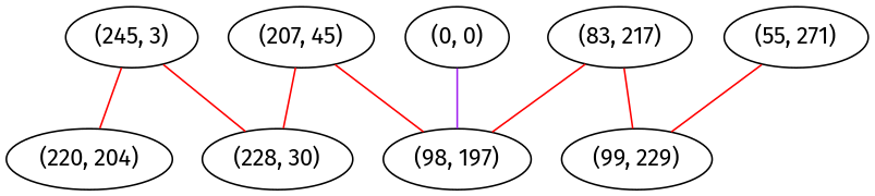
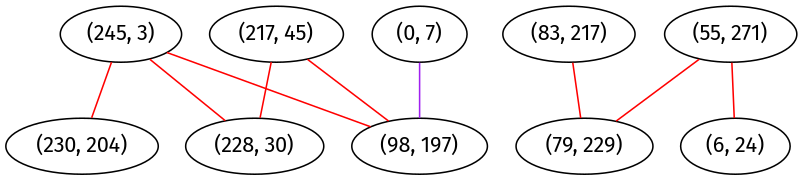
  graph {
    fontname="Fira Sans"
    node [fontname="Fira Sans"]
    edge [color=red fontname="Fira Sans" weight=1]
-   "(0, 0)"
+   "(0, 0)" [label="(0, 7)"]
    "(98, 197)"
    n3 [label="(245, 3)"]
    n4 [label="(228, 30)"]
-   "(230, 204)" [label="(220, 204)"]
+   "(230, 204)"
    n6 [label="(55, 271)"]
-   "(79, 229)" [label="(99, 229)"]
-   "(217, 45)" [label="(207, 45)"]
+   "(6, 24)"
+   "(79, 229)"
+   "(217, 45)"
    "(83, 217)"
    "(0, 0)" -- "(98, 197)" [color=purple weight=4]
    n3 -- n4
    n3 -- "(230, 204)"
+   n6 -- "(6, 24)"
    n6 -- "(79, 229)"
    "(217, 45)" -- "(98, 197)"
    "(217, 45)" -- n4
-   "(83, 217)" -- "(98, 197)"
+   n3 -- "(98, 197)"
    "(83, 217)" -- "(79, 229)"
  }
